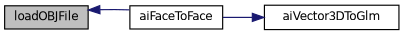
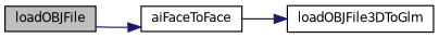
  digraph {
    rankdir=LR
    node [color=black fillcolor=white fontname=Helvetica fontsize=10 shape=record style=filled]
    edge [color=midnightblue fontname=Helvetica fontsize=10 labelfontname=Helvetica labelfontsize=10 style=solid]
    n1 [fillcolor=grey75 fontcolor=black height=0.2 label=loadOBJFile width=0.4]
    n2 [height=0.2 label=aiFaceToFace width=0.4]
-   n3 [height=0.2 label=aiVector3DToGlm width=0.4]
-   n2 -> n1
+   n3 [height=0.2 label=loadOBJFile3DToGlm width=0.4]
+   n1 -> n2
    n2 -> n3
  }
